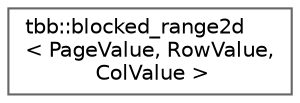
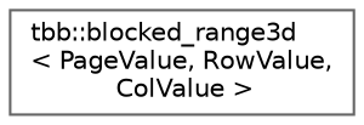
  digraph {
    rankdir=LR
-   n1 [color=grey40 fillcolor=white fontname=Helvetica fontsize=10 height=0.2 label="tbb::blocked_range2d\l\< PageValue, RowValue,\l ColValue \>" shape=box style=filled width=0.4]
+   n1 [color=grey40 fillcolor=white fontname=Helvetica fontsize=10 height=0.2 label="tbb::blocked_range3d\l\< PageValue, RowValue,\l ColValue \>" shape=box style=filled width=0.4]
  }
